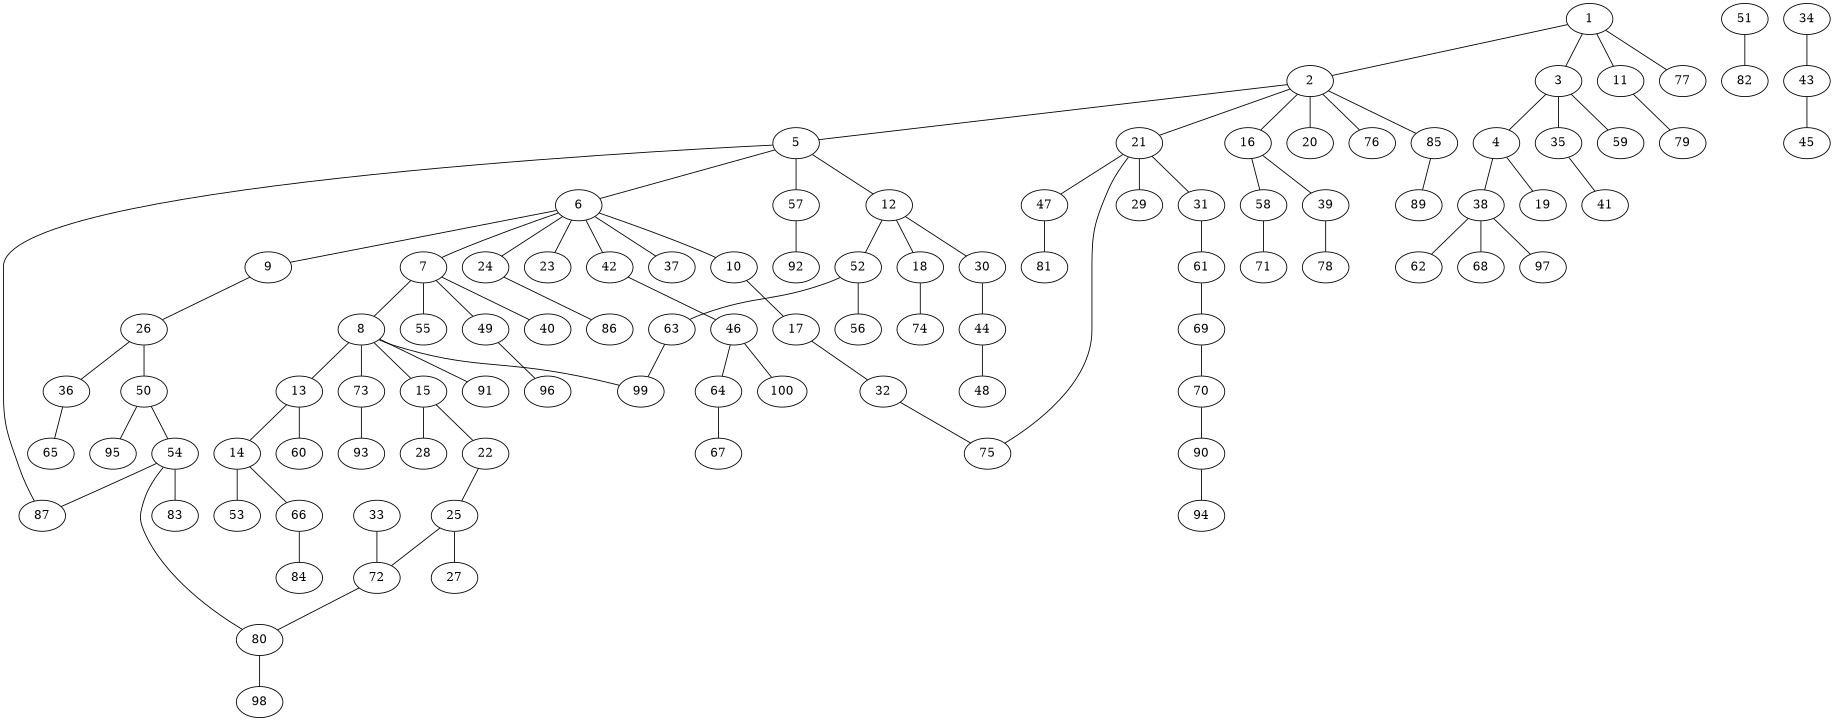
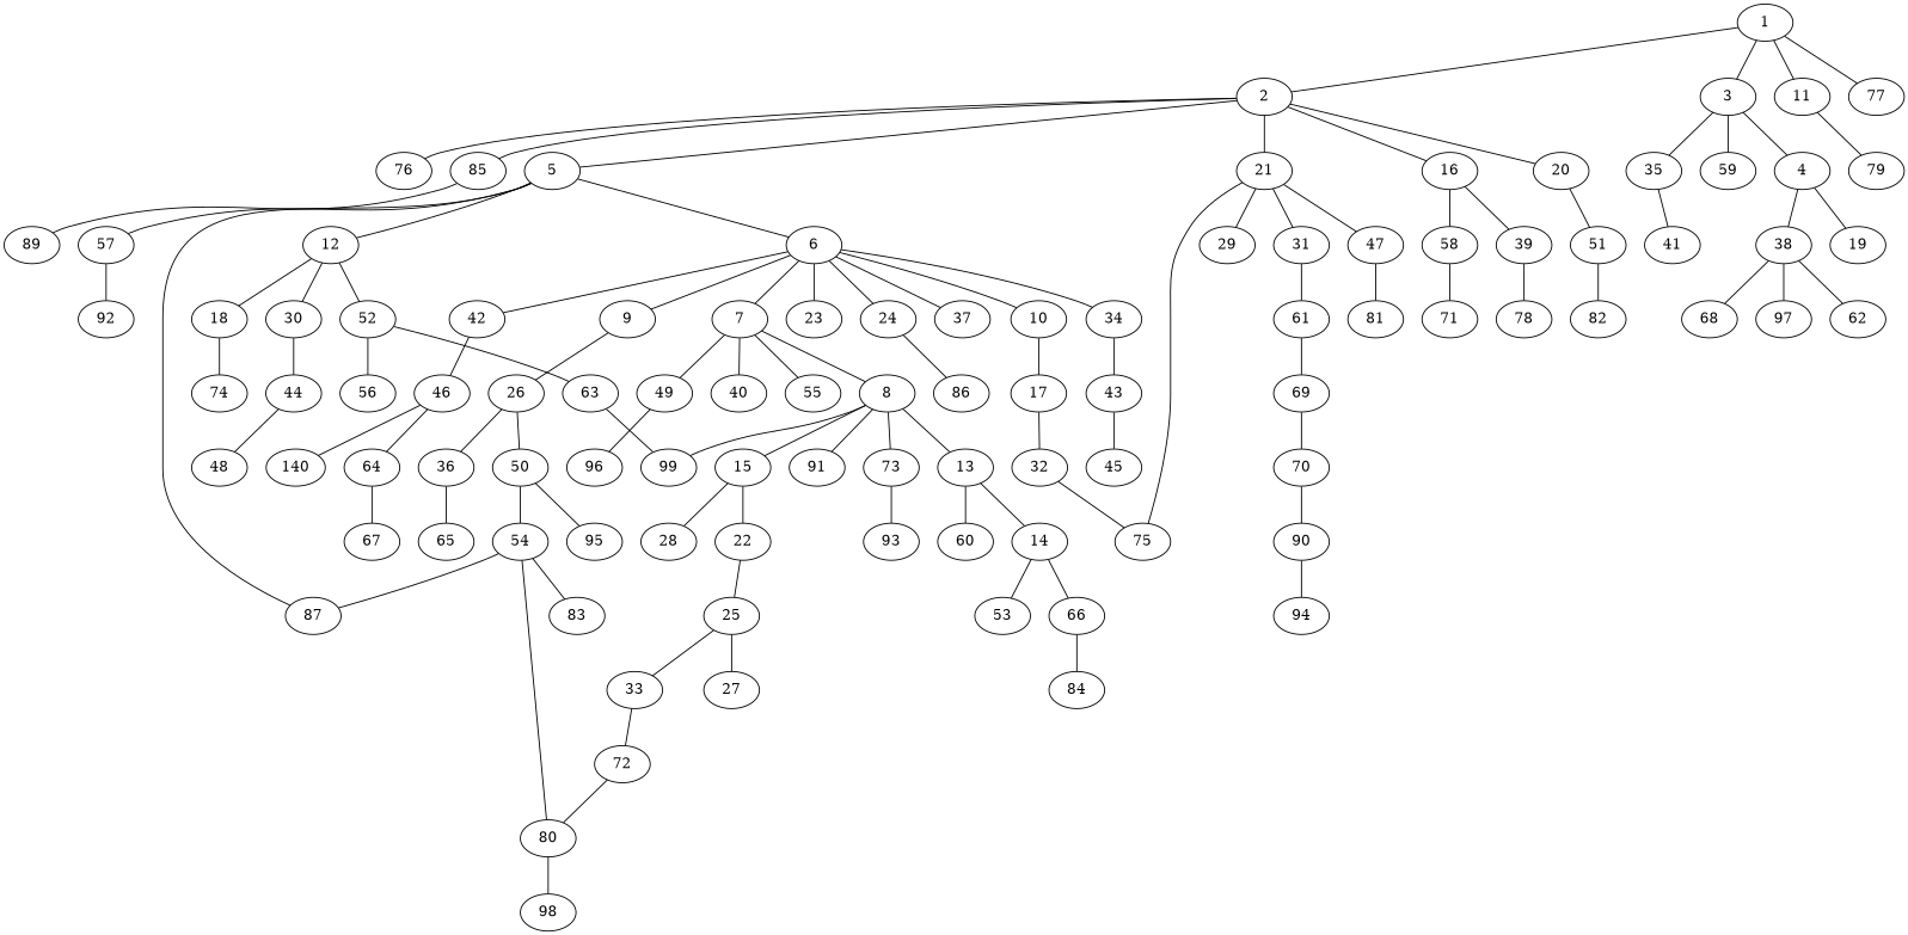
  graph {
    1
    2
    3
    11
    77
    5
    16
    20
    21
    76
    85
    4
    35
    59
    79
    6
    12
    57
    87
    39
    58
    51
    29
    31
    47
    75
    89
    19
    38
    41
    7
    9
    10
    23
    24
    34
    37
    42
    18
    30
    52
    92
    78
    71
    82
    61
    81
    62
    68
    97
    8
    40
    49
    55
    26
    17
    86
    43
    46
    74
    44
    56
    63
    13
    15
    73
    91
    99
    96
    36
    50
    32
    45
    64
-   100
+   100 [label=140]
    14
    60
    22
    28
    93
    53
    66
    25
    65
    54
    95
    48
    84
    27
    33
    69
    72
    80
    83
    70
    98
    67
    90
    94
    1 -- 2
    1 -- 3
    1 -- 11
    1 -- 77
    2 -- 5
    2 -- 16
    2 -- 20
    2 -- 21
    2 -- 76
    2 -- 85
    3 -- 4
    3 -- 35
    3 -- 59
    11 -- 79
    5 -- 6
    5 -- 12
    5 -- 57
    5 -- 87
    16 -- 39
    16 -- 58
+   20 -- 51
    21 -- 29
    21 -- 31
    21 -- 47
    21 -- 75
    85 -- 89
    4 -- 19
    4 -- 38
    35 -- 41
    6 -- 7
    6 -- 9
    6 -- 10
    6 -- 23
    6 -- 24
+   6 -- 34
    6 -- 37
    6 -- 42
    12 -- 18
    12 -- 30
    12 -- 52
    57 -- 92
    39 -- 78
    58 -- 71
    51 -- 82
    31 -- 61
    47 -- 81
    38 -- 62
    38 -- 68
    38 -- 97
    7 -- 8
    7 -- 40
    7 -- 49
    7 -- 55
    9 -- 26
    10 -- 17
    24 -- 86
    34 -- 43
    42 -- 46
    18 -- 74
    30 -- 44
    52 -- 56
    52 -- 63
    61 -- 69
    8 -- 13
    8 -- 15
    8 -- 73
    8 -- 91
    8 -- 99
    49 -- 96
    26 -- 36
    26 -- 50
    17 -- 32
    43 -- 45
    46 -- 64
    46 -- 100
    44 -- 48
    63 -- 99
    13 -- 14
    13 -- 60
    15 -- 22
    15 -- 28
    73 -- 93
    36 -- 65
    50 -- 54
    50 -- 95
    32 -- 75
    64 -- 67
    14 -- 53
    14 -- 66
    22 -- 25
    66 -- 84
    25 -- 27
-   25 -- 72
+   25 -- 33
    54 -- 87
    54 -- 80
    54 -- 83
    33 -- 72
    69 -- 70
    72 -- 80
    80 -- 98
    70 -- 90
    90 -- 94
  }
